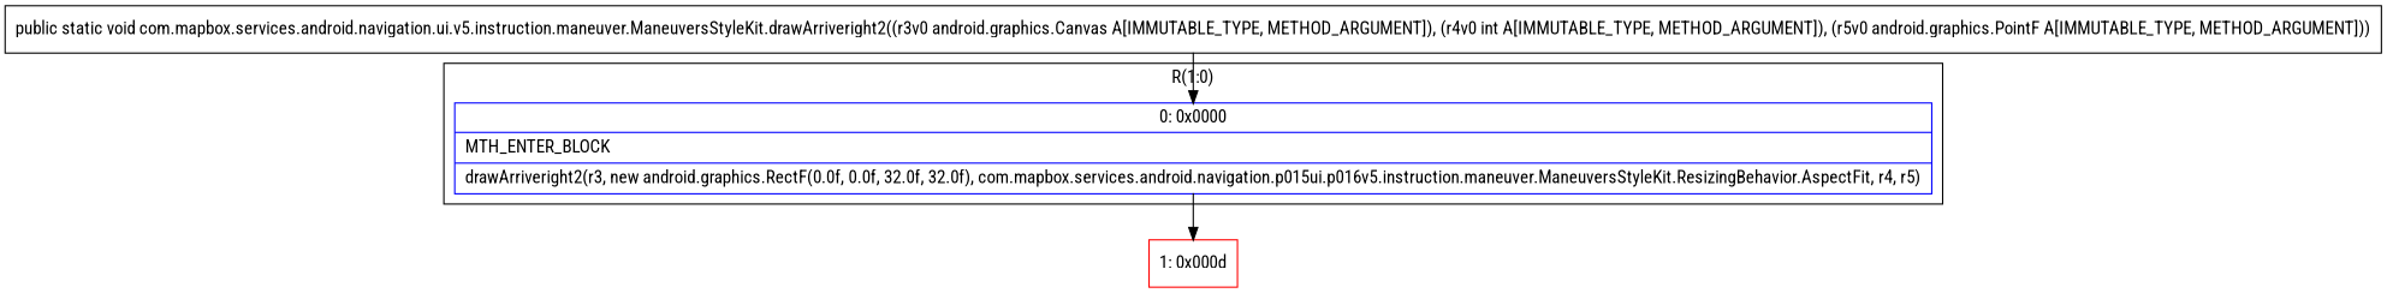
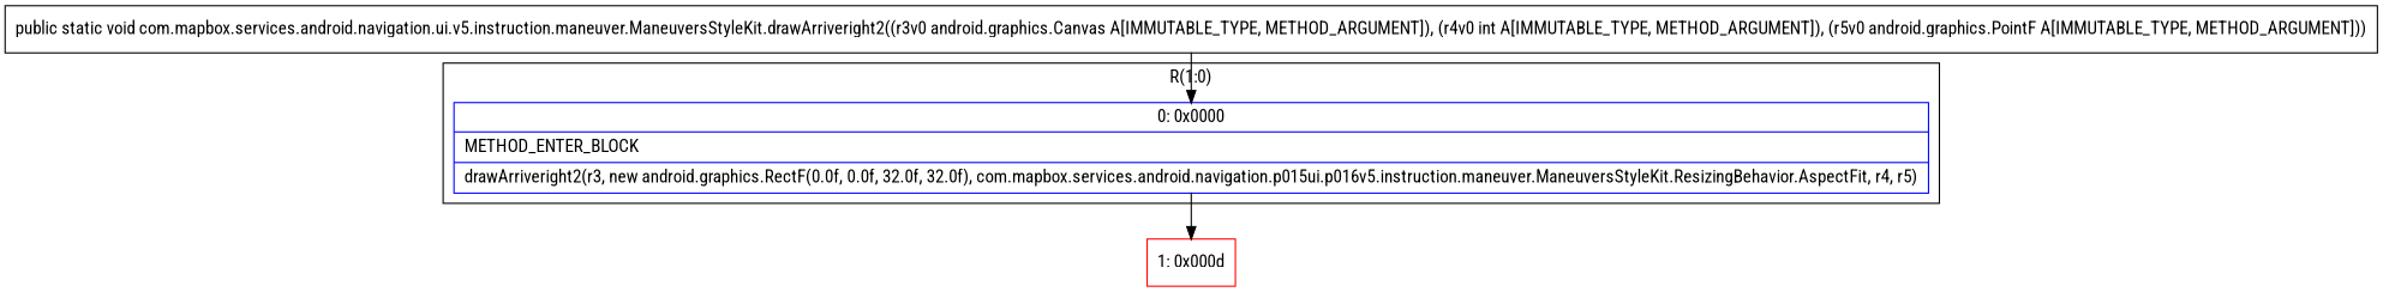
  digraph {
    fontname="Roboto Condensed"
    node [shape=record fontname="Roboto Condensed"]
    edge [fontname="Roboto Condensed"]
-   n1 [color=blue label="{0\:\ 0x0000|MTH_ENTER_BLOCK\l|drawArriveright2(r3, new android.graphics.RectF(0.0f, 0.0f, 32.0f, 32.0f), com.mapbox.services.android.navigation.p015ui.p016v5.instruction.maneuver.ManeuversStyleKit.ResizingBehavior.AspectFit, r4, r5)\l}"]
+   n1 [color=blue label="{0\:\ 0x0000|METHOD_ENTER_BLOCK\l|drawArriveright2(r3, new android.graphics.RectF(0.0f, 0.0f, 32.0f, 32.0f), com.mapbox.services.android.navigation.p015ui.p016v5.instruction.maneuver.ManeuversStyleKit.ResizingBehavior.AspectFit, r4, r5)\l}"]
    n2 [color=red label="{1\:\ 0x000d}"]
    n3 [label="{public static void com.mapbox.services.android.navigation.ui.v5.instruction.maneuver.ManeuversStyleKit.drawArriveright2((r3v0 android.graphics.Canvas A[IMMUTABLE_TYPE, METHOD_ARGUMENT]), (r4v0 int A[IMMUTABLE_TYPE, METHOD_ARGUMENT]), (r5v0 android.graphics.PointF A[IMMUTABLE_TYPE, METHOD_ARGUMENT])) }"]
    subgraph cluster_1 {
      label="R(1:0)"
      n1
    }
    n1 -> n2
    n3 -> n1
  }
